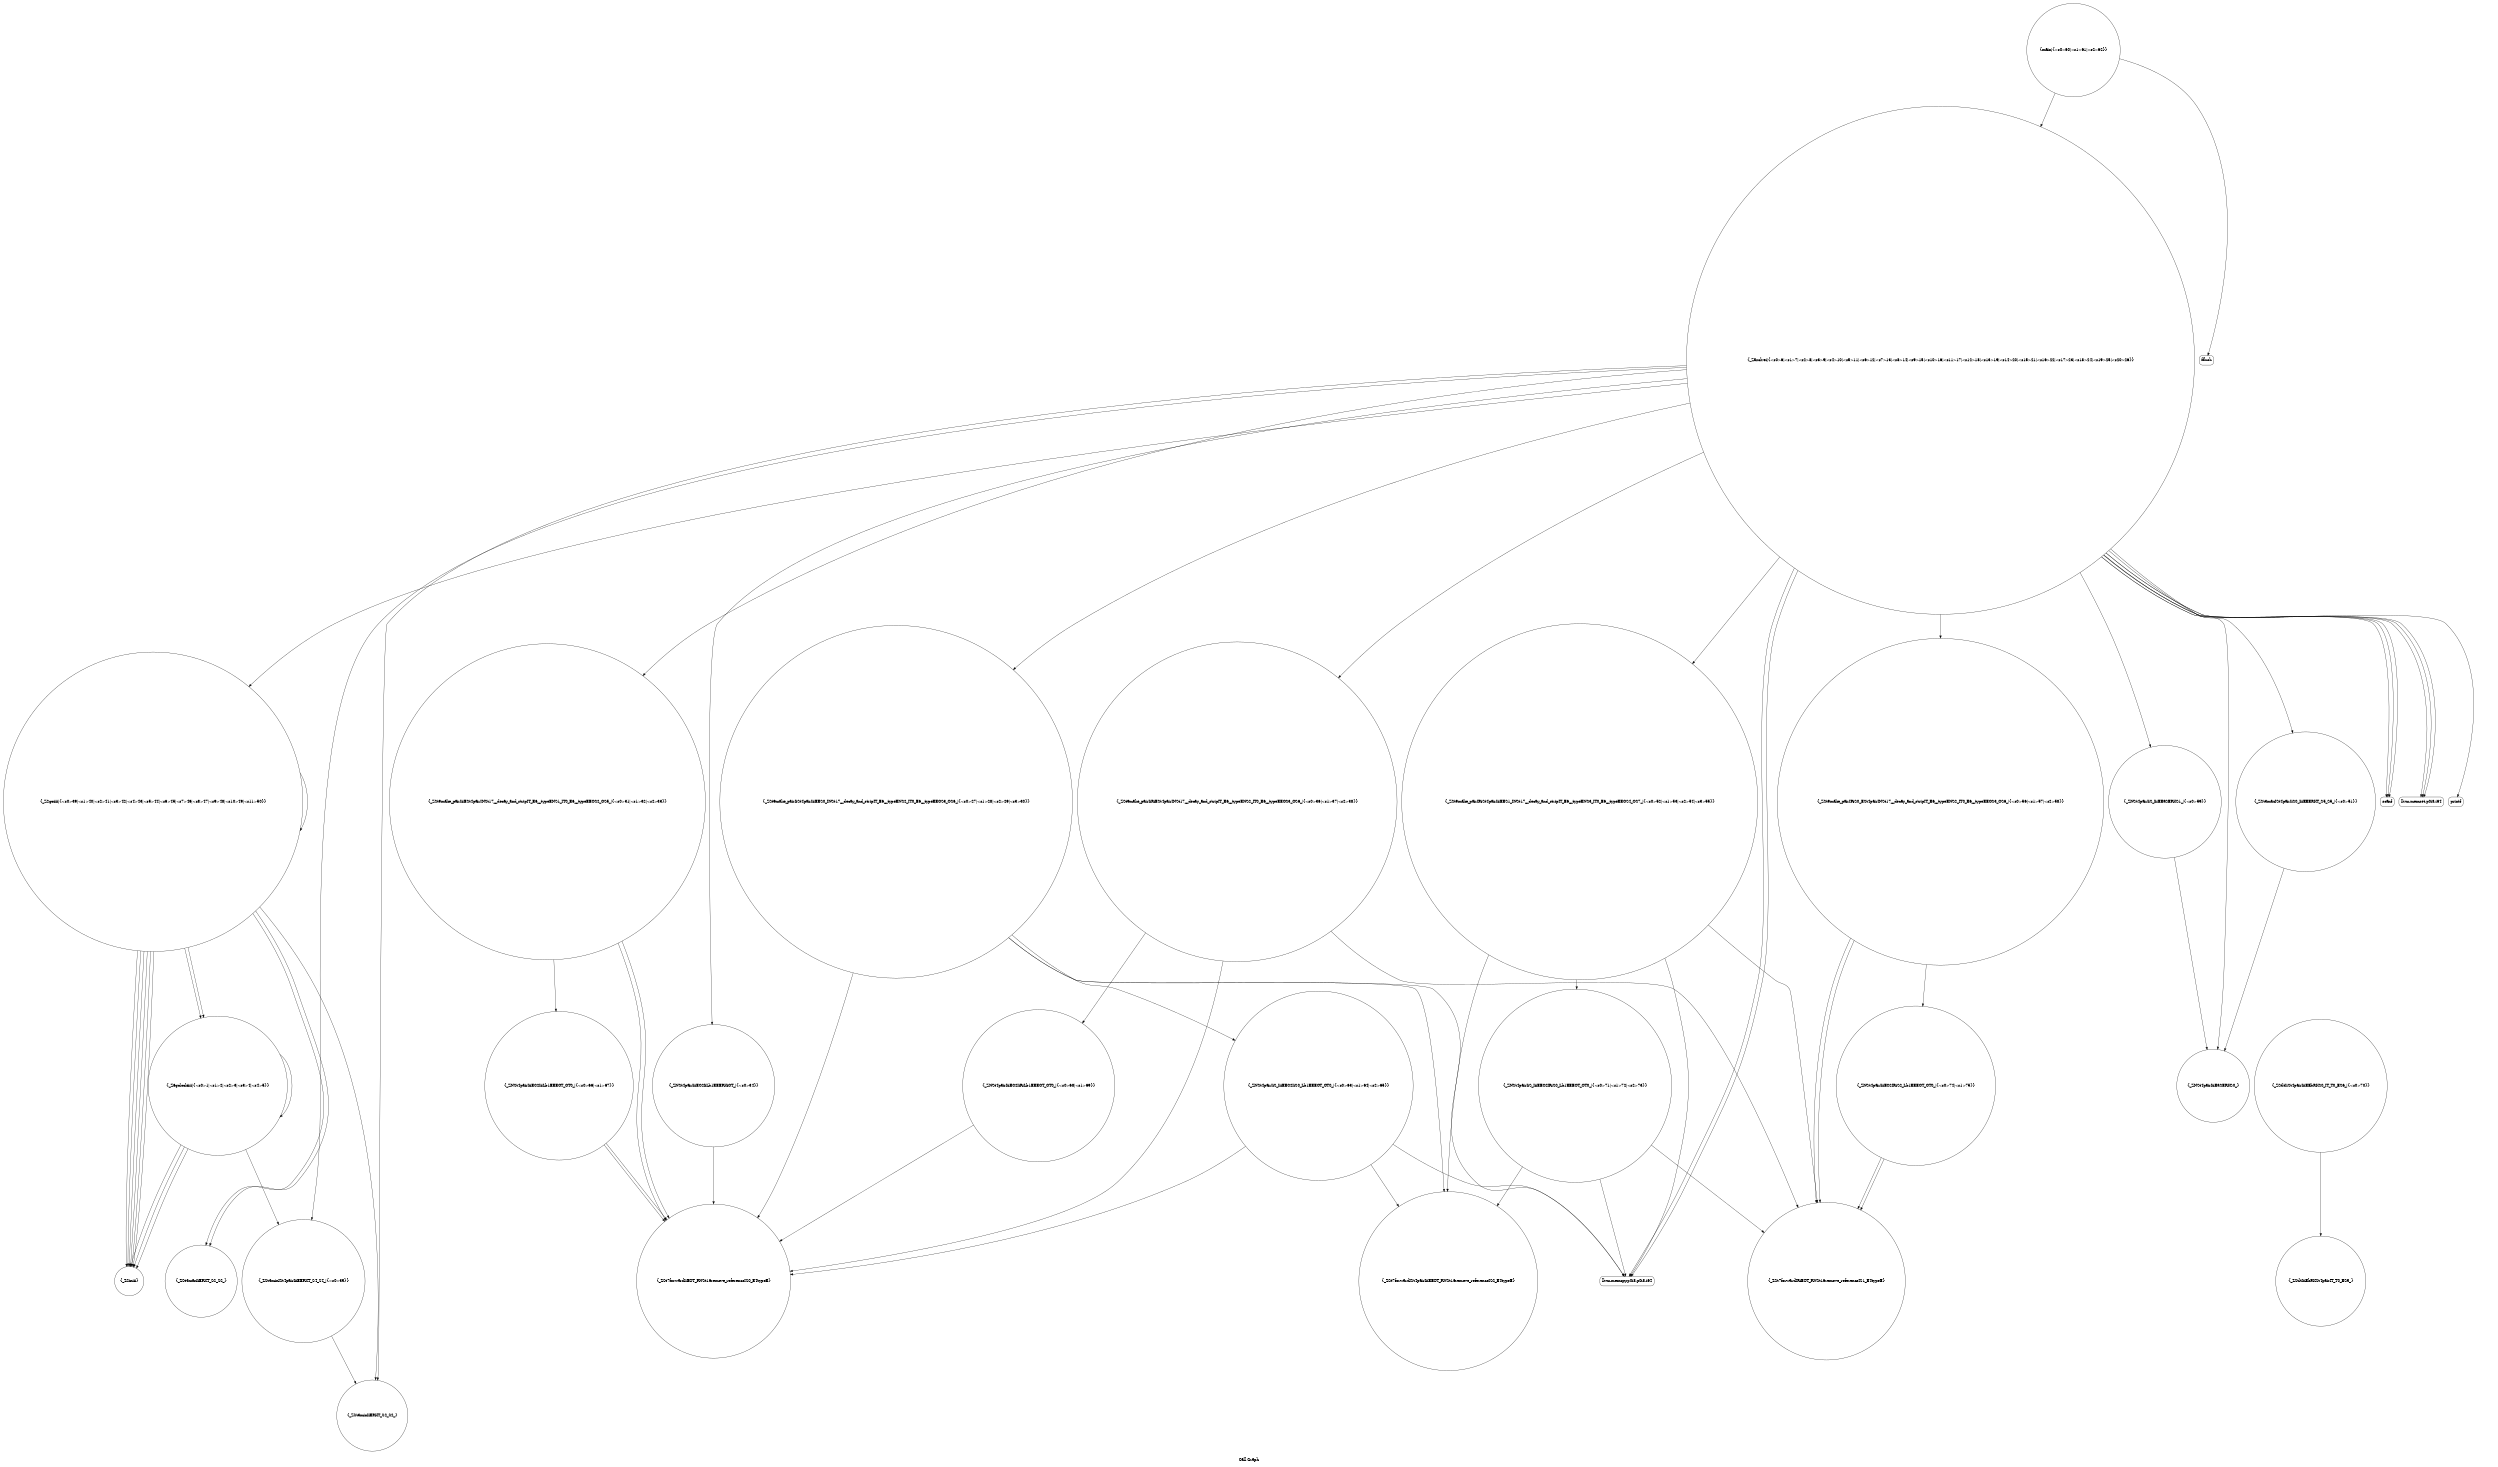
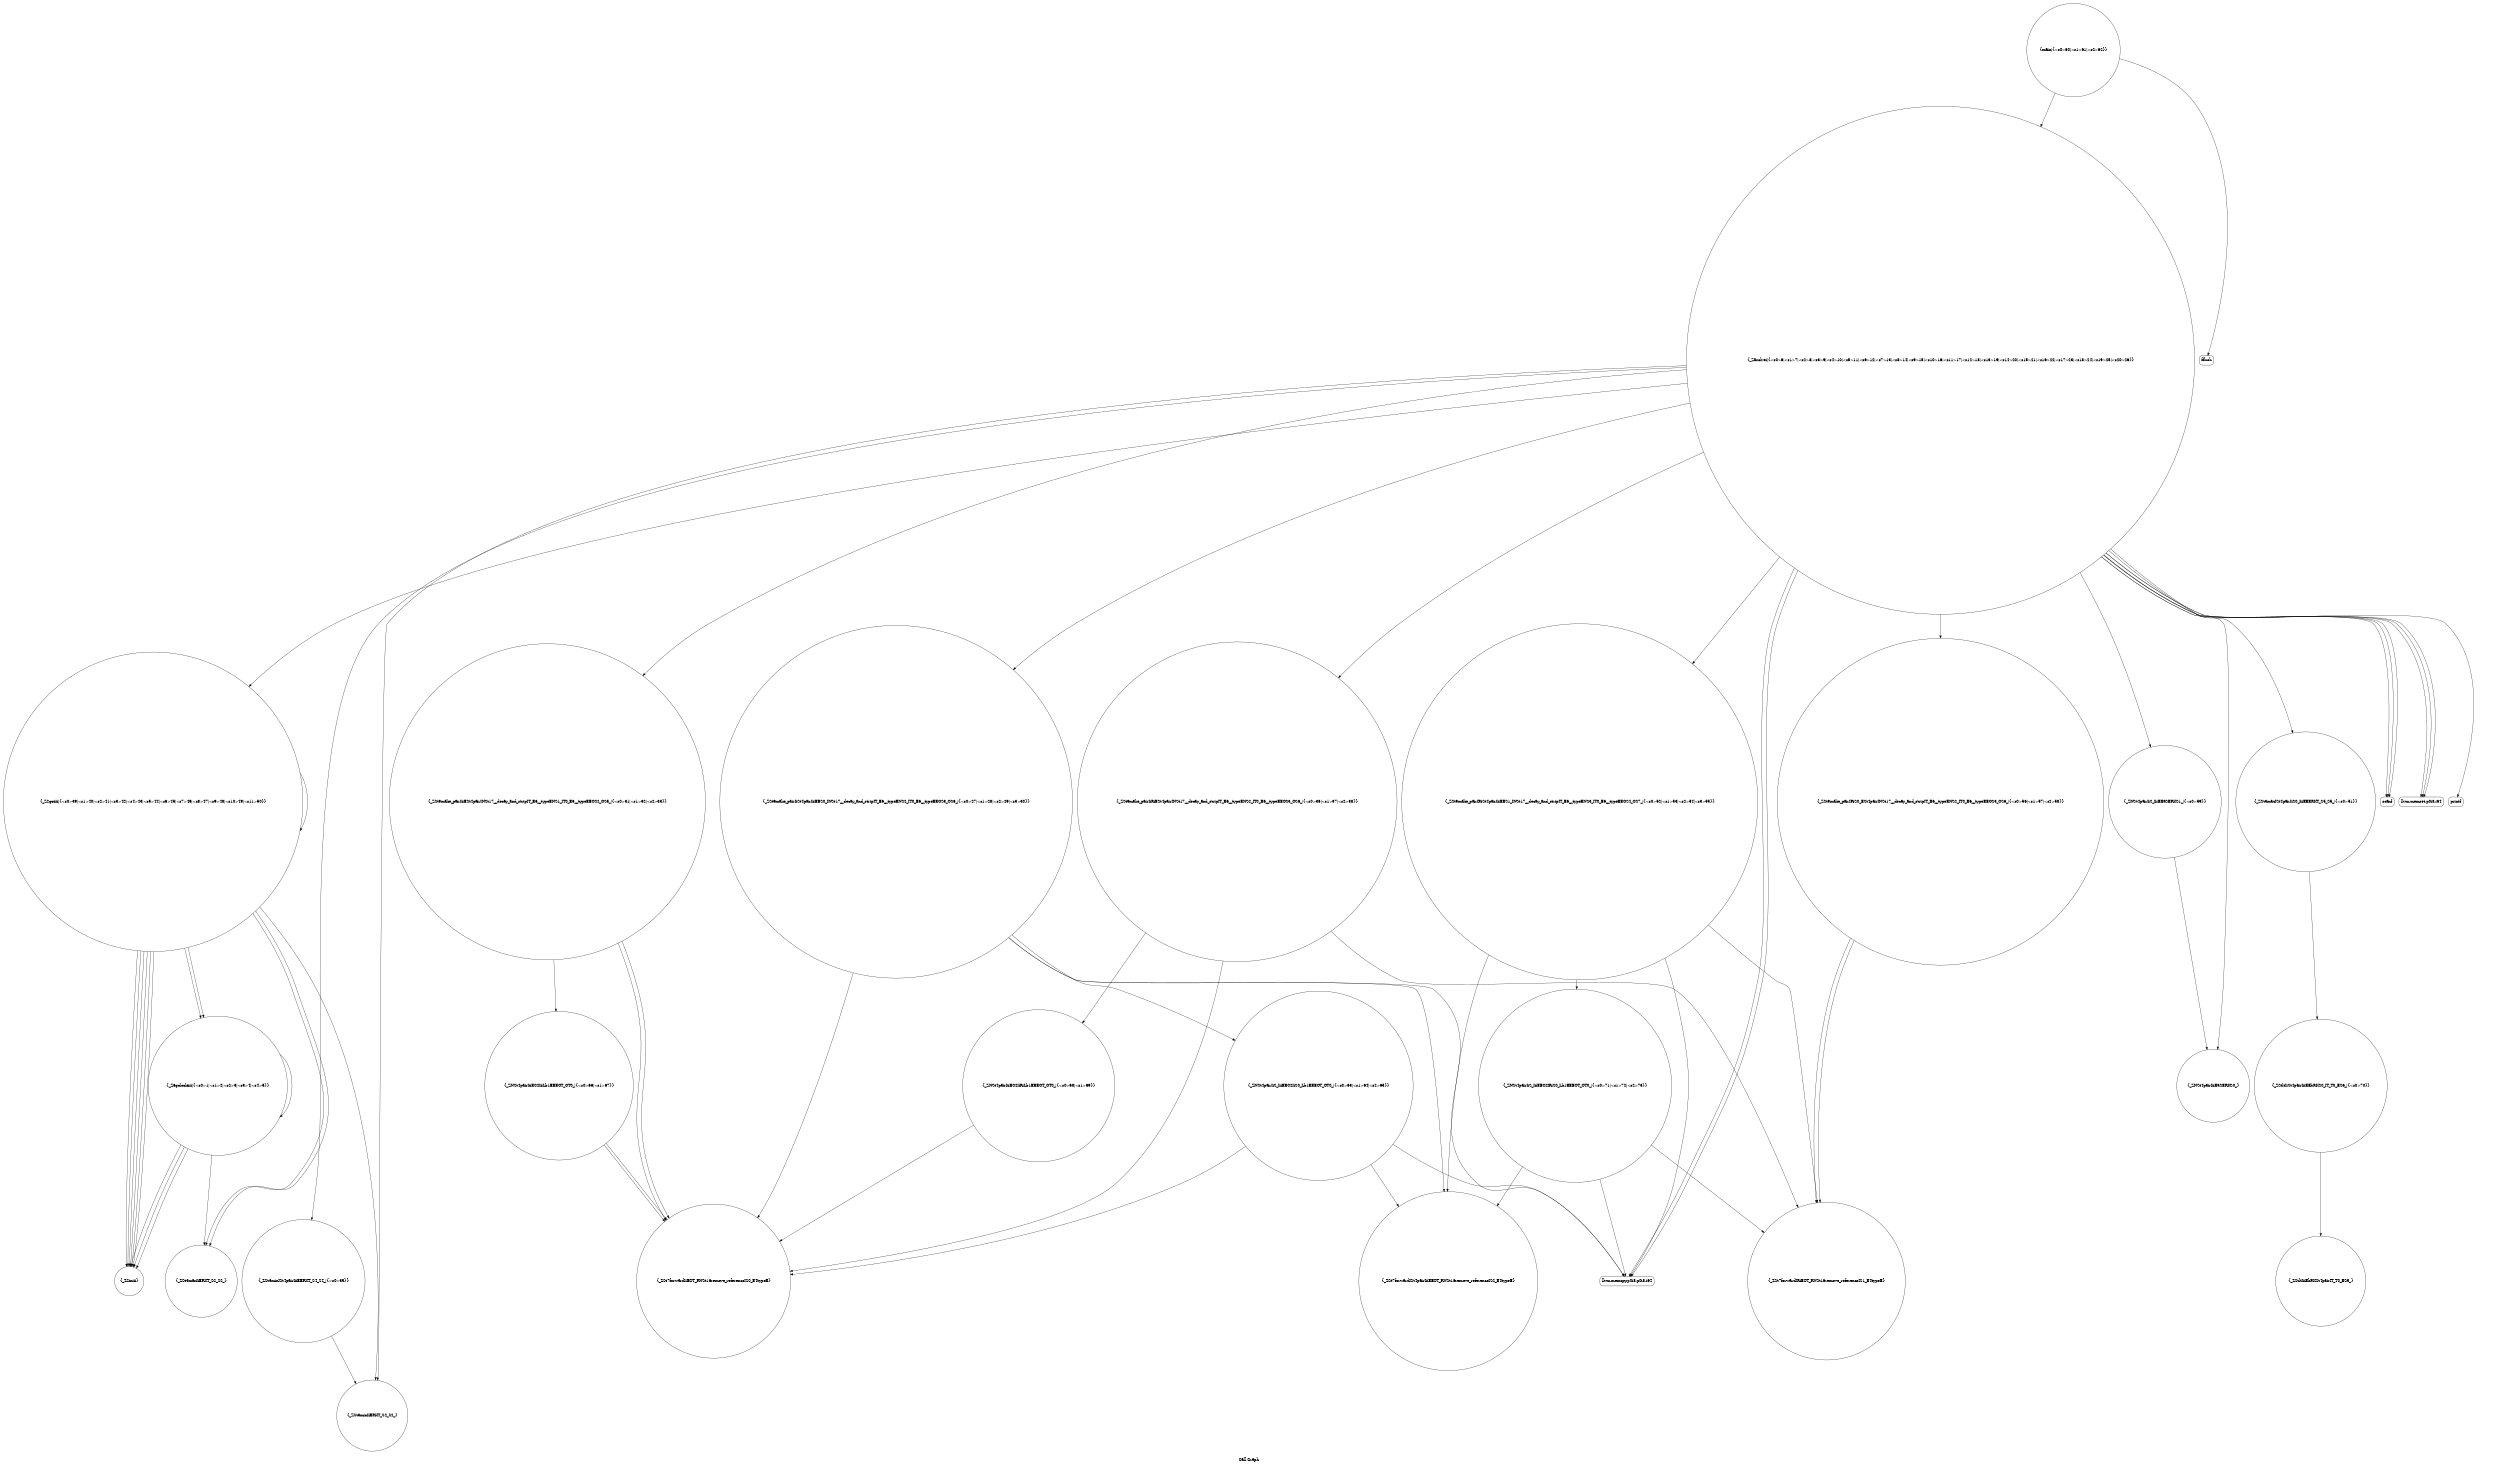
  digraph {
    label="Call Graph"
    node [shape=circle]
    edge [color=black tailport=s0]
    n1 [label="{_Z6golockiiii|{<s0>1|<s1>2|<s2>3|<s3>4|<s4>5}}"]
    n2 [label="{_Z2iniii}"]
    n3 [label="{_ZSt3maxIiERKT_S2_S2_}"]
    n4 [label="{_ZStltIiiEbRKSt4pairIT_T0_ES5_}"]
    n5 [label="{_ZSt9make_pairIiSt4pairIiiEES0_INSt17__decay_and_stripIT_E6__typeENS2_IT0_E6__typeEEOS3_OS6_|{<s0>27|<s1>28|<s2>29|<s3>30}}"]
    n6 [label="{_ZSt7forwardIiEOT_RNSt16remove_referenceIS0_E4typeE}"]
    n7 [label="{_ZSt7forwardISt4pairIiiEEOT_RNSt16remove_referenceIS2_E4typeE}"]
    n8 [label="{_ZNSt4pairIiS_IiiEEC2IiS0_Lb1EEEOT_OT0_|{<s0>63|<s1>64|<s2>65}}"]
    n9 [label="{llvm.memcpy.p0i8.p0i8.i64}" shape=Mrecord]
    n10 [label="{_ZNSt4pairIiiEaSERKS0_}"]
    n11 [label="{fflush}" shape=Mrecord]
    n12 [label="{_ZNSt4pairIiiEC2IiRiLb1EEEOT_OT0_|{<s0>68|<s1>69}}"]
    n13 [label="{_ZSt7forwardIRiEOT_RNSt16remove_referenceIS1_E4typeE}"]
    n14 [label="{_ZSt9make_pairIRiSt4pairIiiEES1_INSt17__decay_and_stripIT_E6__typeENS3_IT0_E6__typeEEOS4_OS7_|{<s0>52|<s1>53|<s2>54|<s3>55}}"]
    n15 [label="{_ZNSt4pairIiS_IiiEEC2IRiS0_Lb1EEEOT_OT0_|{<s0>71|<s1>72|<s2>73}}"]
    n16 [label="{scanf}" shape=Mrecord]
    n17 [label="{_ZSt3minISt4pairIiiEERKT_S4_S4_|{<s0>35}}"]
    n18 [label="{_ZSt3minIiERKT_S2_S2_}"]
    n19 [label="{_ZNSt4pairIiS_IiiEEaSERKS1_|{<s0>59}}"]
    n20 [label="{_ZNSt4pairIiiEC2IiiLb1EEEOT_OT0_|{<s0>66|<s1>67}}"]
    n21 [label="{_Z2goiiii|{<s0>39|<s1>40|<s2>41|<s3>42|<s4>43|<s5>44|<s6>45|<s7>46|<s8>47|<s9>48|<s10>49|<s11>50}}"]
    n22 [label="{main|{<s0>60|<s1>61|<s2>62}}"]
    n23 [label="{_Z5solvei|{<s0>6|<s1>7|<s2>8|<s3>9|<s4>10|<s5>11|<s6>12|<s7>13|<s8>14|<s9>15|<s10>16|<s11>17|<s12>18|<s13>19|<s14>20|<s15>21|<s16>22|<s17>23|<s18>24|<s19>25|<s20>26}}"]
    n24 [label="{_ZSt9make_pairIiiESt4pairINSt17__decay_and_stripIT_E6__typeENS1_IT0_E6__typeEEOS2_OS5_|{<s0>31|<s1>32|<s2>33}}"]
    n25 [label="{_ZSt3maxISt4pairIiS0_IiiEEERKT_S5_S5_|{<s0>51}}"]
    n26 [label="{llvm.memset.p0i8.i64}" shape=Mrecord]
-   n27 [label="{_ZNSt4pairIiiEC2IiLb1EEERKiOT_|{<s0>34}}"]
    n28 [label="{_ZSt9make_pairIiRiESt4pairINSt17__decay_and_stripIT_E6__typeENS2_IT0_E6__typeEEOS3_OS6_|{<s0>36|<s1>37|<s2>38}}"]
    n29 [label="{_ZSt9make_pairIRiS0_ESt4pairINSt17__decay_and_stripIT_E6__typeENS2_IT0_E6__typeEEOS3_OS6_|{<s0>56|<s1>57|<s2>58}}"]
    n30 [label="{printf}" shape=Mrecord]
    n31 [label="{_ZStltIiSt4pairIiiEEbRKS0_IT_T0_ES6_|{<s0>70}}"]
-   n32 [label="{_ZNSt4pairIiiEC2IRiS2_Lb1EEEOT_OT0_|{<s0>74|<s1>75}}"]
    n1 -> n1 [tailport=s3]
    n1 -> n2
    n1 -> n2 [tailport=s1]
    n1 -> n2 [tailport=s2]
-   n1 -> n17 [tailport=s4]
+   n1 -> n3 [tailport=s4]
    n5 -> n6
    n5 -> n7 [tailport=s1]
    n5 -> n8 [tailport=s2]
    n5 -> n9 [tailport=s3]
    n8 -> n6
    n8 -> n7 [tailport=s1]
    n8 -> n9 [tailport=s2]
    n12 -> n6
    n14 -> n7 [tailport=s1]
    n14 -> n9 [tailport=s3]
    n14 -> n13
    n14 -> n15 [tailport=s2]
    n15 -> n7 [tailport=s1]
    n15 -> n9 [tailport=s2]
    n15 -> n13
    n17 -> n18
    n19 -> n10
    n20 -> n6
    n20 -> n6 [tailport=s1]
    n21 -> n1 [tailport=s8]
    n21 -> n1 [tailport=s11]
    n21 -> n2
    n21 -> n2 [tailport=s1]
    n21 -> n2 [tailport=s2]
    n21 -> n2 [tailport=s3]
    n21 -> n2 [tailport=s4]
    n21 -> n2 [tailport=s5]
    n21 -> n3 [tailport=s9]
    n21 -> n3 [tailport=s10]
    n21 -> n18 [tailport=s7]
    n21 -> n21 [tailport=s6]
    n22 -> n11 [tailport=s2]
    n22 -> n23 [tailport=s1]
    n23 -> n5 [tailport=s8]
    n23 -> n9 [tailport=s9]
    n23 -> n9 [tailport=s17]
    n23 -> n10 [tailport=s14]
    n23 -> n14 [tailport=s16]
    n23 -> n16
    n23 -> n16 [tailport=s1]
    n23 -> n16 [tailport=s3]
    n23 -> n17 [tailport=s13]
    n23 -> n18 [tailport=s4]
    n23 -> n19 [tailport=s19]
    n23 -> n21 [tailport=s11]
    n23 -> n24 [tailport=s7]
    n23 -> n25 [tailport=s18]
    n23 -> n26 [tailport=s2]
    n23 -> n26 [tailport=s5]
    n23 -> n26 [tailport=s6]
-   n23 -> n27 [tailport=s10]
    n23 -> n28 [tailport=s12]
    n23 -> n29 [tailport=s15]
    n23 -> n30 [tailport=s20]
    n24 -> n6
    n24 -> n6 [tailport=s1]
    n24 -> n20 [tailport=s2]
-   n25 -> n10
-   n27 -> n6
+   n25 -> n31
    n28 -> n6
    n28 -> n12 [tailport=s2]
    n28 -> n13 [tailport=s1]
    n29 -> n13
    n29 -> n13 [tailport=s1]
-   n29 -> n32 [tailport=s2]
    n31 -> n4
-   n32 -> n13
-   n32 -> n13 [tailport=s1]
  }
